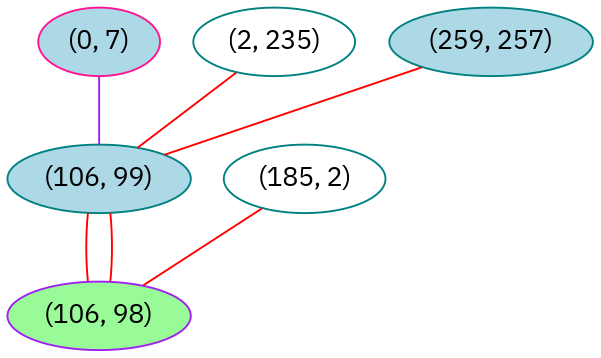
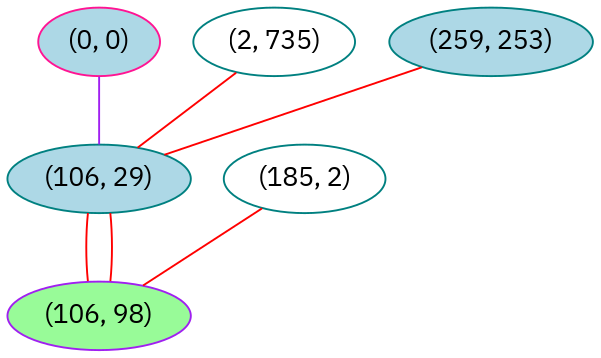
  graph {
    fontname="IBM Plex Sans"
    node [color=teal fillcolor=lightblue fontname="IBM Plex Sans" style=filled]
    edge [color=red fontname="IBM Plex Sans" weight=1]
-   "(0, 0)" [color=deeppink label="(0, 7)"]
-   "(106, 99)"
+   "(0, 0)" [color=deeppink]
+   "(106, 99)" [label="(106, 29)"]
    "(106, 98)" [color=purple fillcolor=palegreen]
-   "(2, 235)" [fillcolor=white]
-   "(259, 253)" [label="(259, 257)"]
+   "(2, 235)" [fillcolor=white label="(2, 735)"]
+   "(259, 253)"
    "(185, 2)" [fillcolor=white]
    "(0, 0)" -- "(106, 99)" [color=purple weight=4]
    "(106, 99)" -- "(106, 98)"
    "(106, 99)" -- "(106, 98)"
    "(2, 235)" -- "(106, 99)"
    "(259, 253)" -- "(106, 99)"
    "(185, 2)" -- "(106, 98)"
  }
